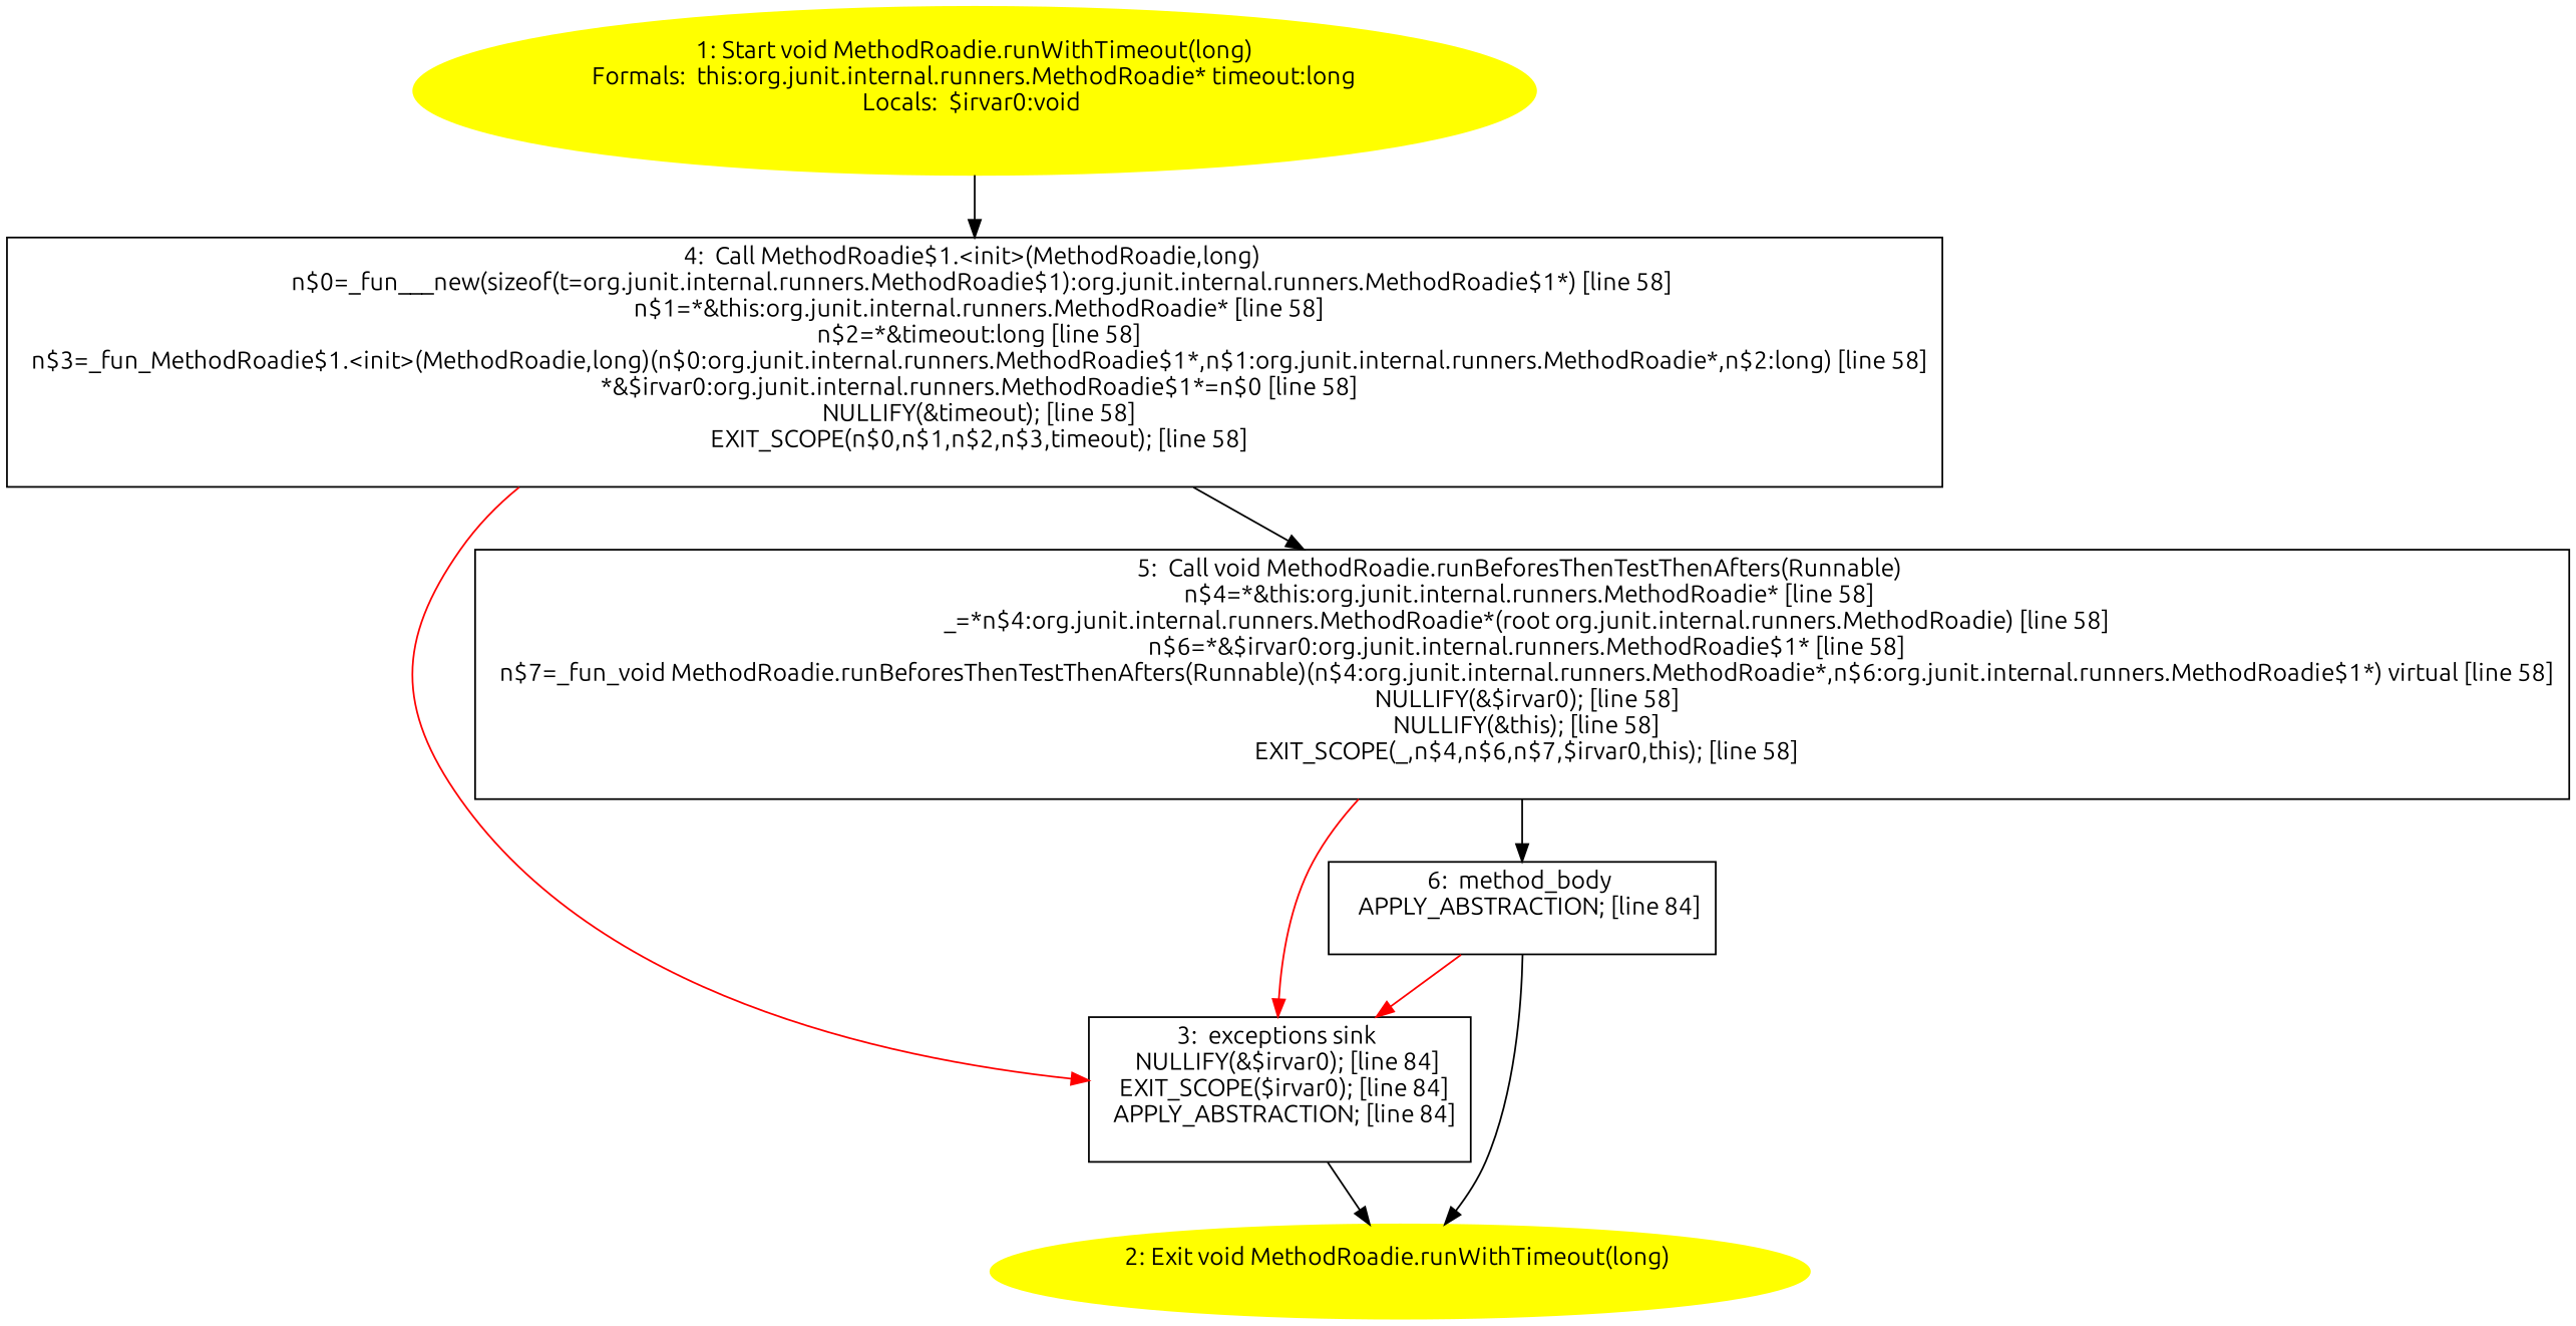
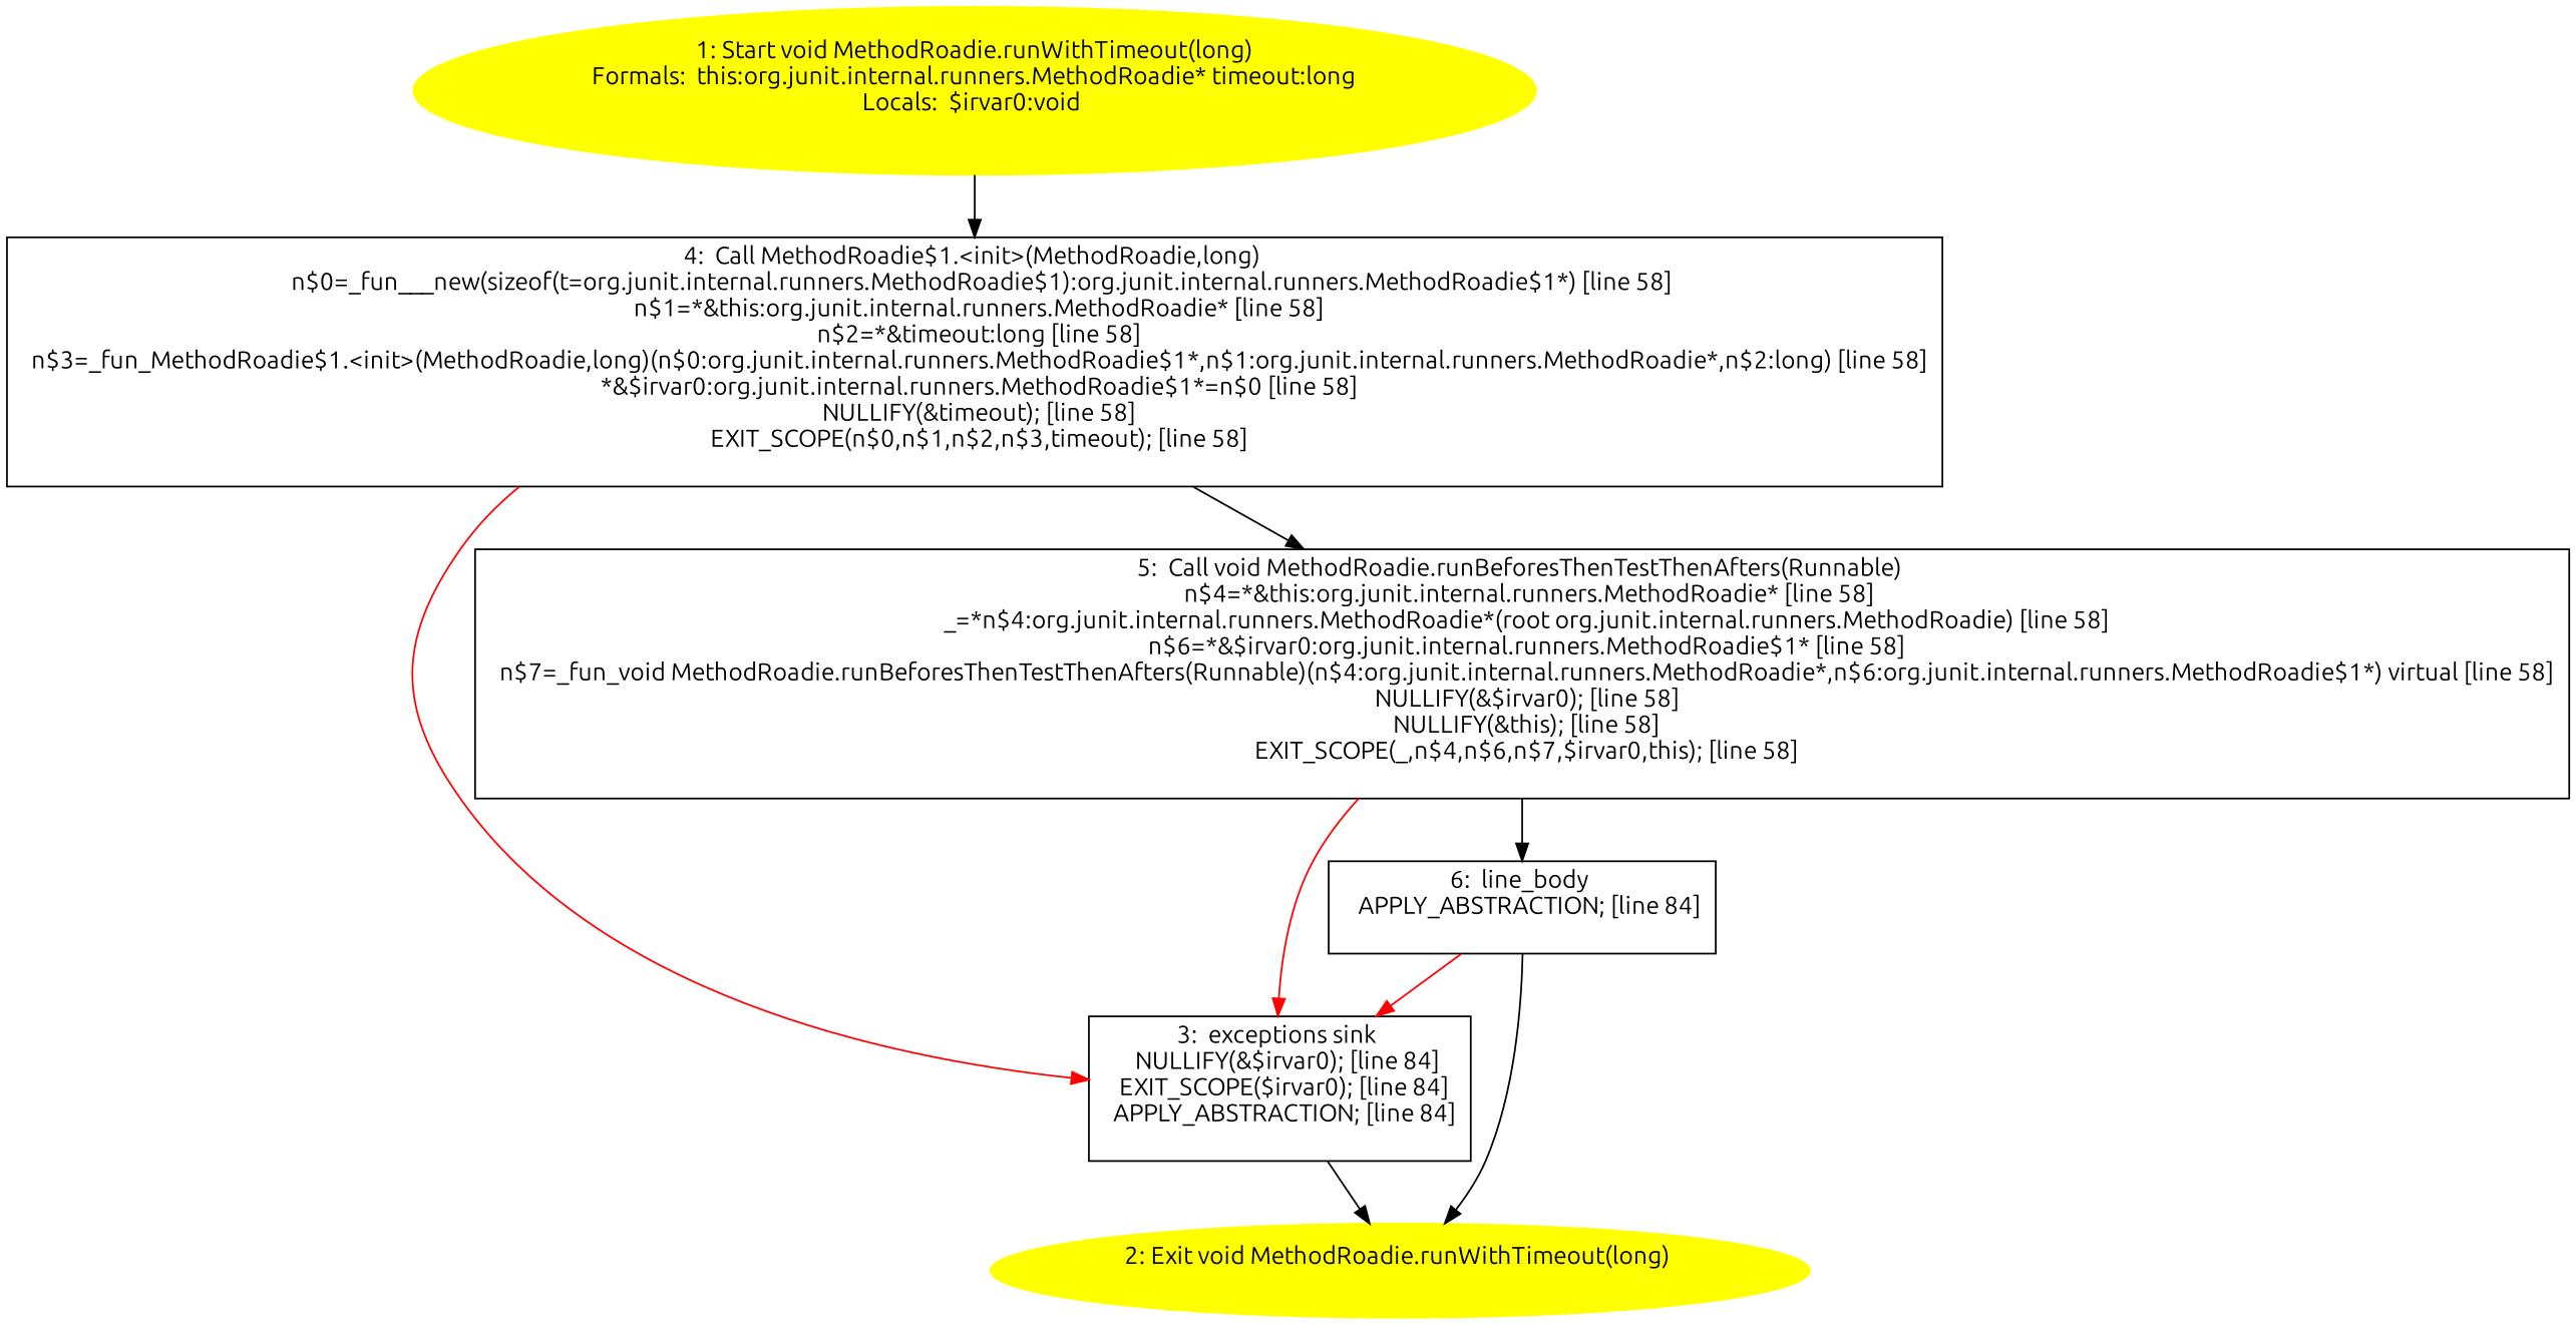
  digraph {
    fontname=Ubuntu
    node [fontname=Ubuntu shape=box]
    edge [fontname=Ubuntu]
    n1 [color=yellow label="1: Start void MethodRoadie.runWithTimeout(long)\nFormals:  this:org.junit.internal.runners.MethodRoadie* timeout:long\nLocals:  $irvar0:void \n  " style=filled shape=""]
    n2 [label="4:  Call MethodRoadie$1.<init>(MethodRoadie,long) \n   n$0=_fun___new(sizeof(t=org.junit.internal.runners.MethodRoadie$1):org.junit.internal.runners.MethodRoadie$1*) [line 58]\n  n$1=*&this:org.junit.internal.runners.MethodRoadie* [line 58]\n  n$2=*&timeout:long [line 58]\n  n$3=_fun_MethodRoadie$1.<init>(MethodRoadie,long)(n$0:org.junit.internal.runners.MethodRoadie$1*,n$1:org.junit.internal.runners.MethodRoadie*,n$2:long) [line 58]\n  *&$irvar0:org.junit.internal.runners.MethodRoadie$1*=n$0 [line 58]\n  NULLIFY(&timeout); [line 58]\n  EXIT_SCOPE(n$0,n$1,n$2,n$3,timeout); [line 58]\n "]
    n3 [label="3:  exceptions sink \n   NULLIFY(&$irvar0); [line 84]\n  EXIT_SCOPE($irvar0); [line 84]\n  APPLY_ABSTRACTION; [line 84]\n "]
    n4 [label="5:  Call void MethodRoadie.runBeforesThenTestThenAfters(Runnable) \n   n$4=*&this:org.junit.internal.runners.MethodRoadie* [line 58]\n  _=*n$4:org.junit.internal.runners.MethodRoadie*(root org.junit.internal.runners.MethodRoadie) [line 58]\n  n$6=*&$irvar0:org.junit.internal.runners.MethodRoadie$1* [line 58]\n  n$7=_fun_void MethodRoadie.runBeforesThenTestThenAfters(Runnable)(n$4:org.junit.internal.runners.MethodRoadie*,n$6:org.junit.internal.runners.MethodRoadie$1*) virtual [line 58]\n  NULLIFY(&$irvar0); [line 58]\n  NULLIFY(&this); [line 58]\n  EXIT_SCOPE(_,n$4,n$6,n$7,$irvar0,this); [line 58]\n "]
    n5 [color=yellow label="2: Exit void MethodRoadie.runWithTimeout(long) \n  " style=filled shape=""]
-   n6 [label="6:  method_body \n   APPLY_ABSTRACTION; [line 84]\n "]
+   n6 [label="6:  line_body \n   APPLY_ABSTRACTION; [line 84]\n "]
    n1 -> n2
    n2 -> n3 [color=red]
    n2 -> n4
    n3 -> n5
    n4 -> n3 [color=red]
    n4 -> n6
    n6 -> n3 [color=red]
    n6 -> n5
  }
